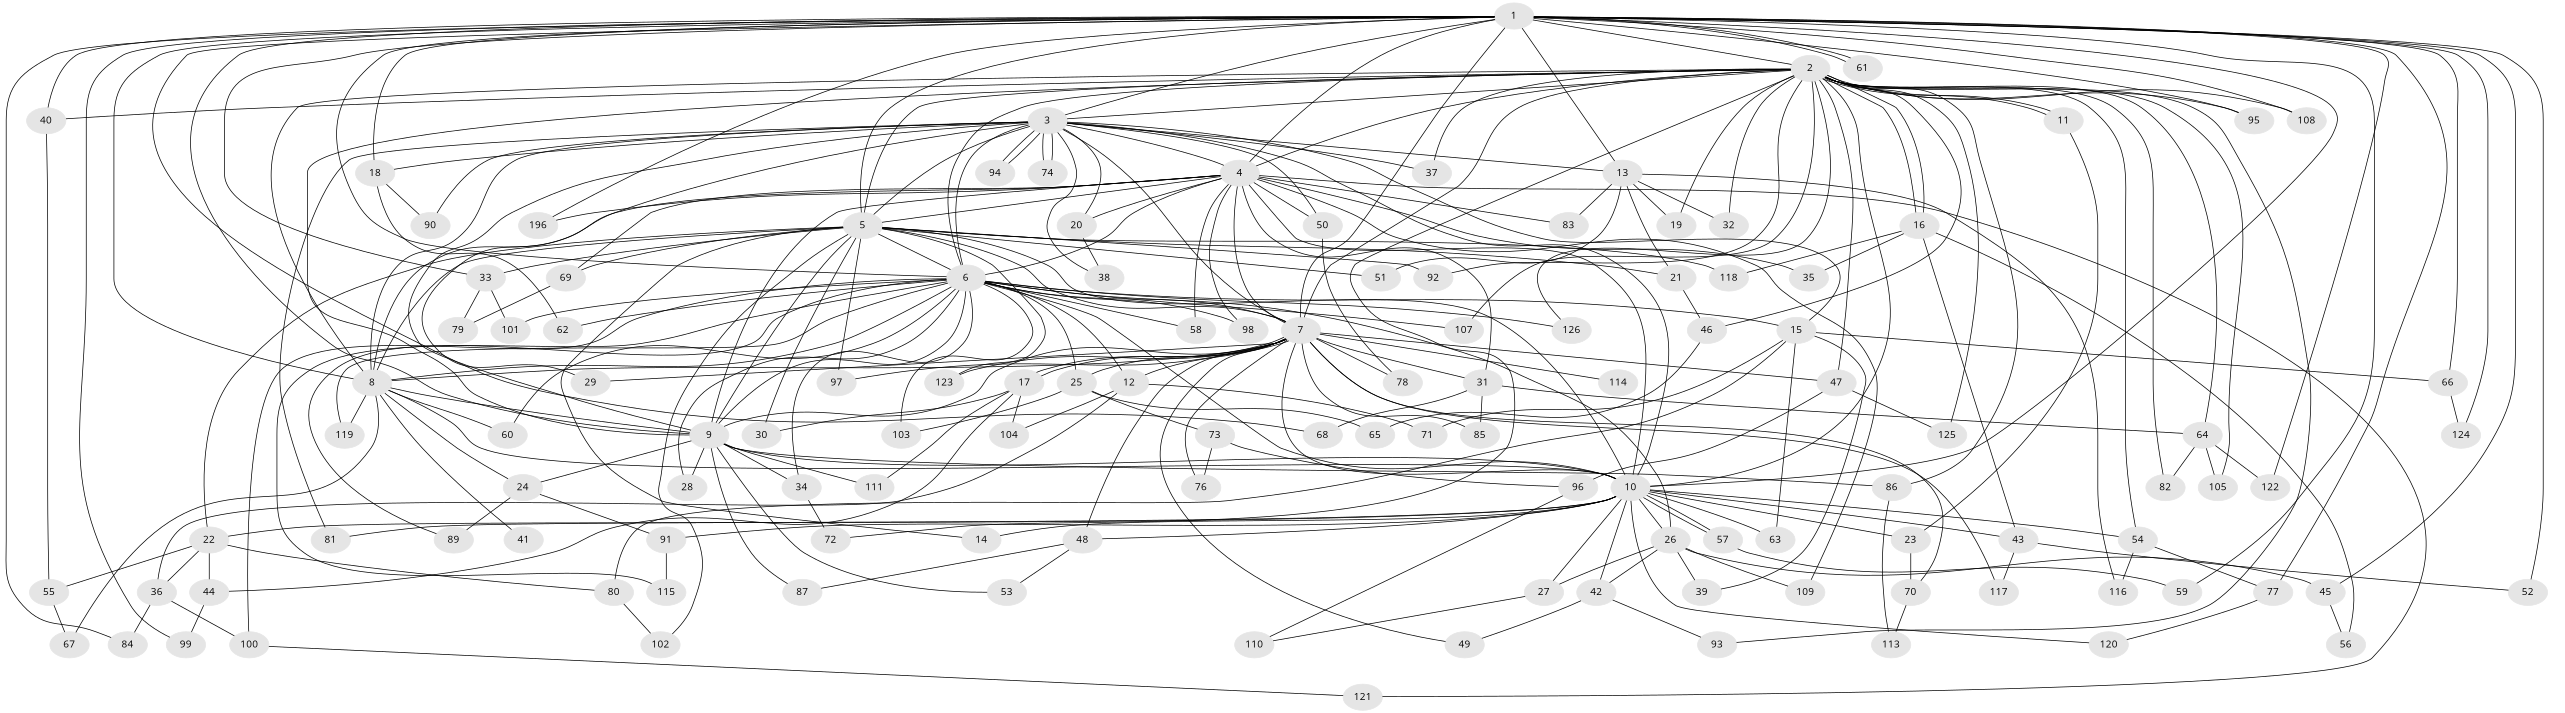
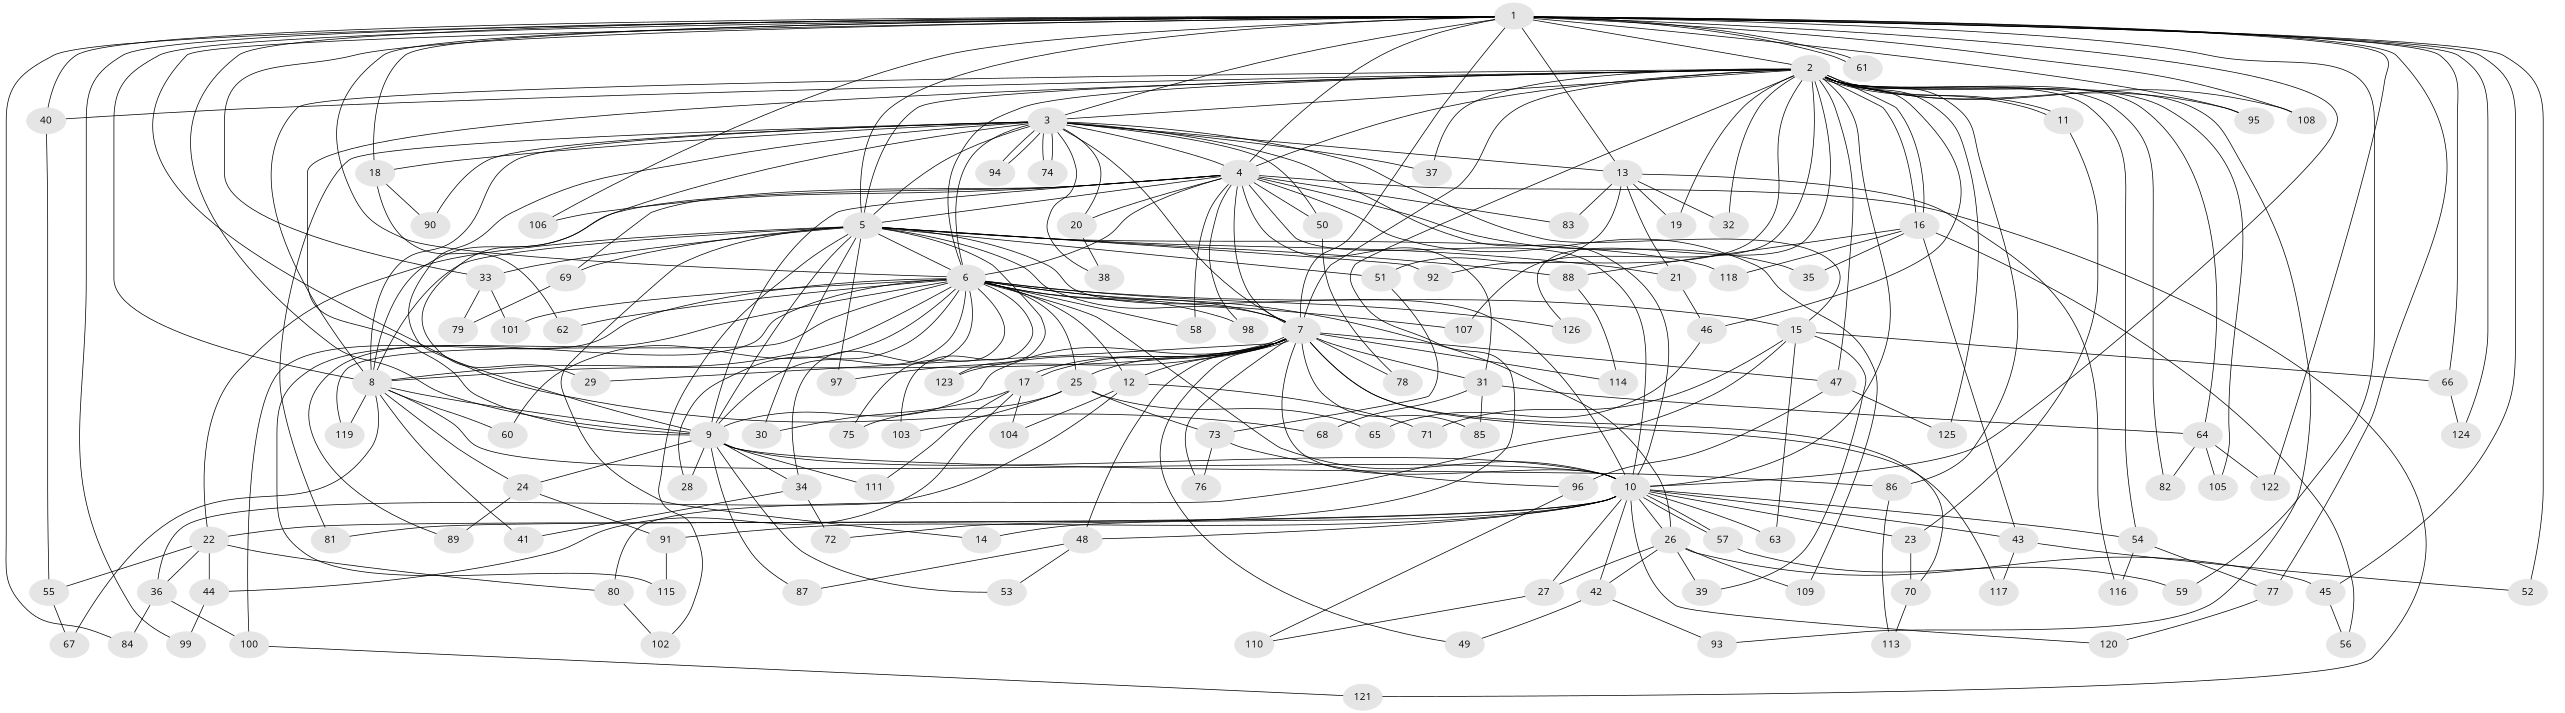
  graph {
    fontname="Open Sans"
    node [color=gray90 fontname="Open Sans" style=filled]
    edge [fontname="Open Sans"]
    1
    2
    3
    4
    5
    6
    7
    8
    9
    10
    13
    18
    33
    40
    45
    52
    59
    61
    66
    68
    77
    84
    95
    99
-   106 [label=196]
+   106
    108
    122
    124
    11
    16
    19
    32
    37
    46
    47
    54
    64
    72
    82
    86
    92
    93
    105
    107
    125
    126
    15
    20
    29
    38
    50
    74
    81
    90
    94
    31
    35
    58
    69
    83
    98
    109
    121
    14
    21
    22
    30
    51
+   88
    97
    102
    118
    123
    12
    25
    26
    28
    34
    60
    62
+   75
    89
    100
    101
    103
    115
    119
    17
    48
    49
    70
    76
    78
    85
    114
    117
    24
    41
    67
    53
    87
    111
    23
    27
    42
    43
    57
    63
    91
    120
    116
    79
    55
    56
    65
    96
    113
    71
    39
    80
    36
    44
    73
    104
    110
    1 -- 2
    1 -- 3
    1 -- 4
    1 -- 5
    1 -- 6
    1 -- 7
    1 -- 8
    1 -- 9
    1 -- 10
    1 -- 13
    1 -- 18
    1 -- 33
    1 -- 40
    1 -- 45
    1 -- 52
    1 -- 59
    1 -- 61
    1 -- 61
    1 -- 66
    1 -- 68
    1 -- 77
    1 -- 84
    1 -- 95
    1 -- 99
    1 -- 106
    1 -- 108
    1 -- 122
    1 -- 124
    2 -- 3
    2 -- 4
    2 -- 5
    2 -- 6
    2 -- 7
    2 -- 8
    2 -- 9
    2 -- 10
    2 -- 40
    2 -- 95
    2 -- 108
    2 -- 11
    2 -- 11
    2 -- 16
    2 -- 16
    2 -- 19
    2 -- 32
    2 -- 37
    2 -- 46
    2 -- 47
    2 -- 54
    2 -- 64
    2 -- 72
    2 -- 82
    2 -- 86
    2 -- 92
    2 -- 93
    2 -- 105
    2 -- 107
    2 -- 125
    2 -- 126
    3 -- 4
    3 -- 5
    3 -- 6
    3 -- 7
    3 -- 8
    3 -- 9
    3 -- 10
    3 -- 13
    3 -- 18
    3 -- 37
    3 -- 15
    3 -- 20
    3 -- 29
    3 -- 38
    3 -- 50
    3 -- 74
    3 -- 74
    3 -- 81
    3 -- 90
    3 -- 94
    3 -- 94
    4 -- 5
    4 -- 6
    4 -- 7
    4 -- 8
    4 -- 9
    4 -- 10
    4 -- 106
    4 -- 20
    4 -- 50
    4 -- 31
    4 -- 35
    4 -- 58
    4 -- 69
    4 -- 83
    4 -- 98
    4 -- 109
    4 -- 121
    5 -- 6
    5 -- 7
    5 -- 8
    5 -- 9
    5 -- 10
    5 -- 33
    5 -- 92
    5 -- 69
    5 -- 14
    5 -- 21
    5 -- 22
    5 -- 30
    5 -- 51
+   5 -- 88
    5 -- 97
    5 -- 102
    5 -- 118
    5 -- 123
    6 -- 7
    6 -- 8
    6 -- 9
    6 -- 10
    6 -- 107
    6 -- 126
    6 -- 15
    6 -- 58
    6 -- 98
    6 -- 12
    6 -- 25
    6 -- 26
    6 -- 28
    6 -- 34
    6 -- 60
    6 -- 62
+   6 -- 75
    6 -- 89
    6 -- 100
    6 -- 101
    6 -- 103
    6 -- 115
    6 -- 119
    7 -- 8
    7 -- 9
    7 -- 10
    7 -- 47
    7 -- 29
    7 -- 31
    7 -- 97
    7 -- 123
    7 -- 12
    7 -- 25
    7 -- 17
    7 -- 17
    7 -- 48
    7 -- 49
    7 -- 70
    7 -- 76
    7 -- 78
    7 -- 85
    7 -- 114
    7 -- 117
    8 -- 9
    8 -- 10
    8 -- 60
    8 -- 119
    8 -- 24
    8 -- 41
    8 -- 67
    9 -- 10
    9 -- 86
    9 -- 28
    9 -- 34
    9 -- 24
    9 -- 53
    9 -- 87
    9 -- 111
    10 -- 54
    10 -- 81
    10 -- 14
    10 -- 22
    10 -- 26
    10 -- 48
    10 -- 23
    10 -- 27
    10 -- 42
    10 -- 43
    10 -- 57
    10 -- 57
    10 -- 63
    10 -- 91
    10 -- 120
    13 -- 19
    13 -- 32
    13 -- 83
    13 -- 21
    13 -- 51
    13 -- 116
    18 -- 90
    18 -- 62
    33 -- 101
    33 -- 79
    40 -- 55
    45 -- 56
    66 -- 124
    77 -- 120
    11 -- 23
    16 -- 35
+   16 -- 88
    16 -- 118
    16 -- 43
    16 -- 56
    46 -- 65
    47 -- 125
    47 -- 96
    54 -- 77
    54 -- 116
    64 -- 122
    64 -- 82
    64 -- 105
    86 -- 113
    15 -- 66
    15 -- 63
    15 -- 71
    15 -- 39
    15 -- 80
    20 -- 38
    50 -- 78
    31 -- 68
    31 -- 64
    31 -- 85
    69 -- 79
    21 -- 46
    22 -- 55
    22 -- 80
    22 -- 36
    22 -- 44
+   51 -- 73
+   88 -- 114
    12 -- 71
    12 -- 36
    12 -- 104
+   25 -- 75
    25 -- 103
    25 -- 65
    25 -- 73
    26 -- 45
    26 -- 109
    26 -- 27
    26 -- 42
    26 -- 39
    34 -- 72
+   34 -- 41
    100 -- 121
    17 -- 30
    17 -- 111
    17 -- 44
    17 -- 104
    48 -- 53
    48 -- 87
    70 -- 113
    24 -- 89
    24 -- 91
    23 -- 70
    27 -- 110
    42 -- 93
    42 -- 49
    43 -- 52
    43 -- 117
    57 -- 59
    91 -- 115
    55 -- 67
    96 -- 110
    80 -- 102
    36 -- 84
    36 -- 100
    44 -- 99
    73 -- 76
    73 -- 96
  }
